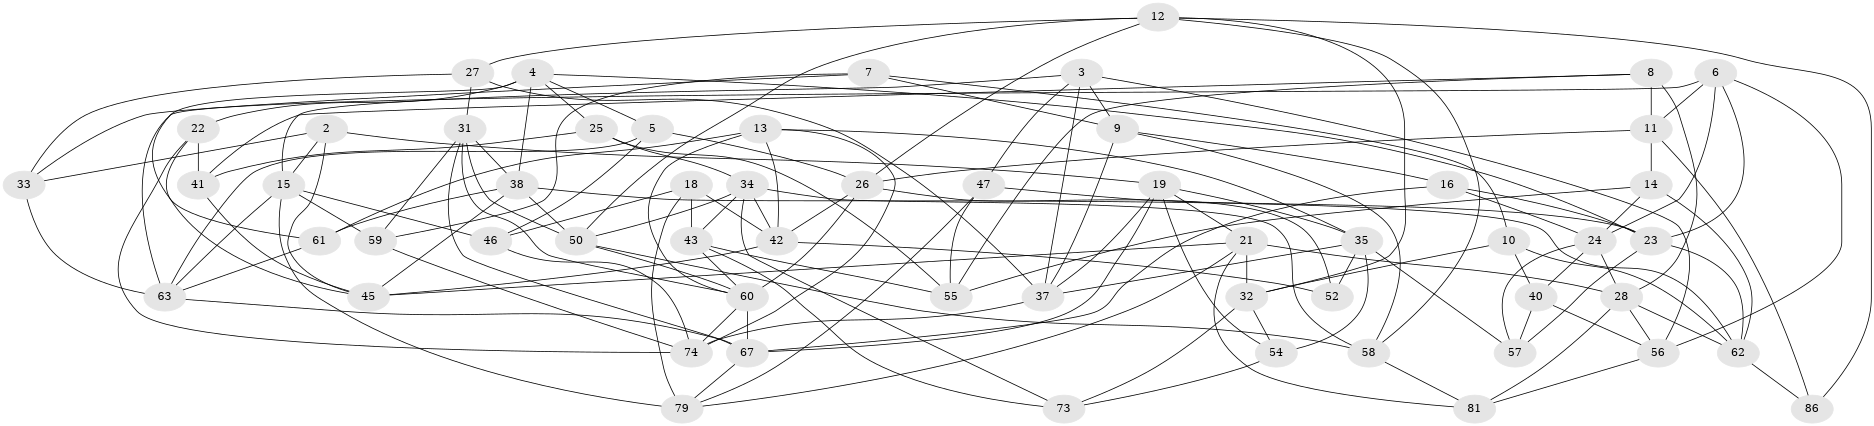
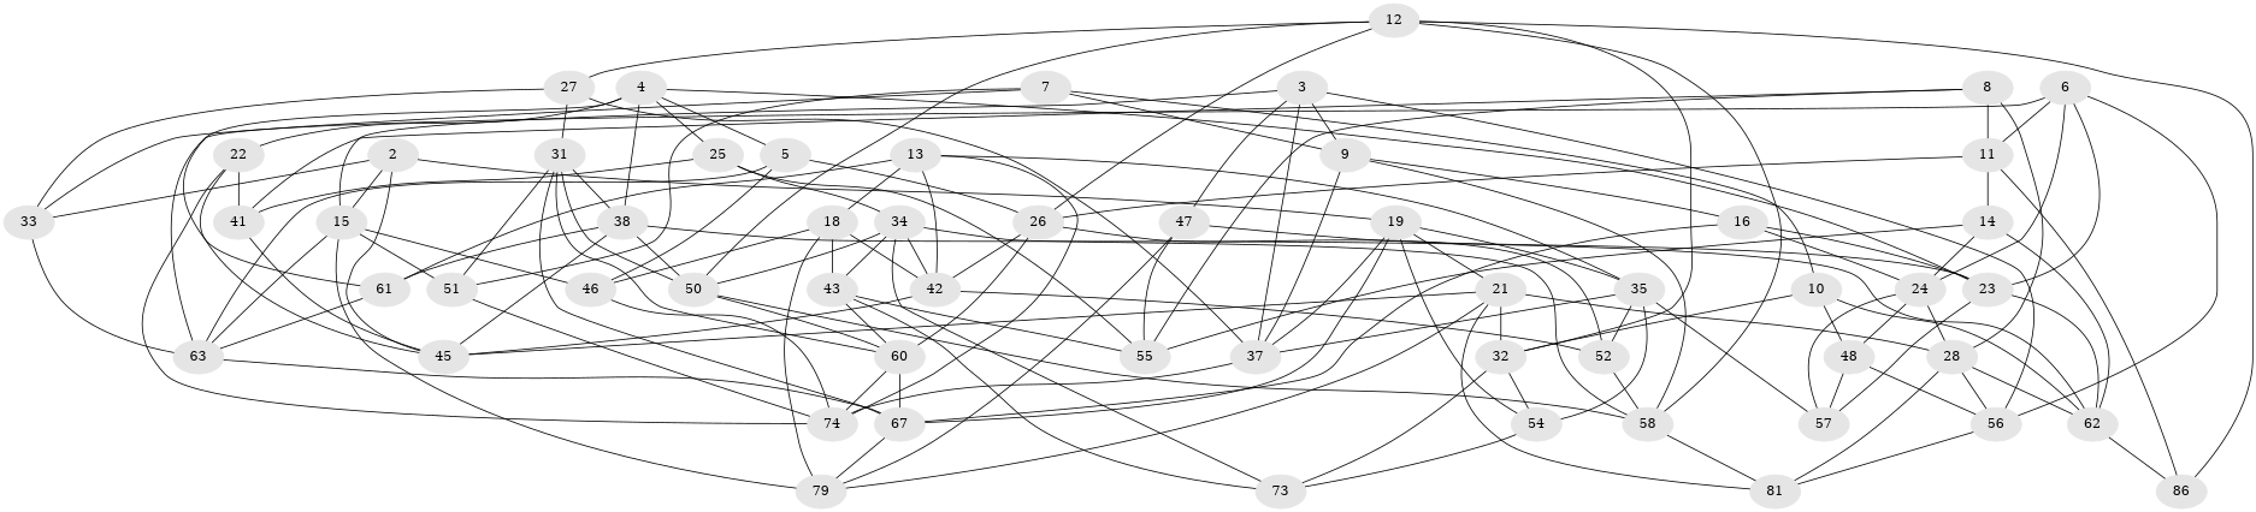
  graph {
    node [color=gray90 style=filled]
    7 [super="+92"]
    33
    9 [super="+66"]
    10
-   59
+   59 [label=51]
    8 [super="+87"]
    11 [super="+36"]
    28 [super="+80"]
    41
    55 [super="+76"]
    13 [super="+83"]
    61
    18 [super="+44"]
    35 [super="+53"]
    42 [super="+85"]
    74 [super="+82"]
    15 [super="+39"]
    46
    63 [super="+88"]
    79 [super="+84"]
    2
    19 [super="+94"]
    45 [super="+90"]
    37 [super="+51"]
    67 [super="+91"]
    21 [super="+68"]
    54
    3 [super="+20"]
    n29 [label=47]
    56 [super="+75"]
    16
    58 [super="+77"]
    23 [super="+69"]
    81
    4 [super="+29"]
    5
    22
    25
    38 [super="+47"]
    26 [super="+30"]
    62 [super="+93"]
    57
    34 [super="+49"]
    50 [super="+64"]
    52
    60 [super="+72"]
    6 [super="+65"]
    24 [super="+70"]
    14
    86
-   48 [label=40]
+   48
    32 [super="+71"]
    73
    12 [super="+78"]
    27
    31 [super="+40"]
    43 [super="+89"]
    7 -- 33
    7 -- 9 [weight=2]
    7 -- 10
    7 -- 59
    33 -- 63
    9 -- 37
    9 -- 16
    9 -- 58
    10 -- 62
    10 -- 48
    10 -- 32
    59 -- 74
    8 -- 11
    8 -- 28
    8 -- 41
    8 -- 55
    11 -- 26
    11 -- 14
    11 -- 86
    28 -- 56
    28 -- 81
    28 -- 62
    41 -- 45
    13 -- 61
-   13 -- 60
+   13 -- 18
    13 -- 35
    13 -- 42
    13 -- 74
    61 -- 63
    18 -- 42
    18 -- 46
    18 -- 79 [weight=2]
    18 -- 43
    35 -- 37
    35 -- 54
    35 -- 57
    35 -- 52
    42 -- 45
    42 -- 52
    15 -- 59
    15 -- 46
    15 -- 63
    15 -- 79
    46 -- 74
    63 -- 67
    2 -- 33
    2 -- 15
    2 -- 19
    2 -- 45
    19 -- 35
    19 -- 37
    19 -- 67
    19 -- 21
    19 -- 54
    37 -- 74
    67 -- 79
    21 -- 28
    21 -- 79
    21 -- 45
    21 -- 81
    21 -- 32
    54 -- 73
    3 -- 9
    3 -- 15
    3 -- 37
    3 -- n29
    3 -- 56 [weight=2]
    n29 -- 55
    n29 -- 79
    n29 -- 23
    56 -- 81
    16 -- 67
    16 -- 23
    16 -- 24
    58 -- 81
    23 -- 62
    23 -- 57
    4 -- 61
    4 -- 23
    4 -- 5
    4 -- 22
    4 -- 25
    4 -- 38
    5 -- 46
    5 -- 63
    5 -- 26
    22 -- 41
    22 -- 74
    22 -- 45
    25 -- 41
    25 -- 55
    25 -- 34
    38 -- 61
    38 -- 45
    38 -- 62
    38 -- 50
    26 -- 42
    26 -- 52
    26 -- 60
    62 -- 86
    34 -- 42
    34 -- 58
    34 -- 50
    34 -- 73
    34 -- 43
    50 -- 58
    50 -- 60
+   52 -- 58
    60 -- 74
    60 -- 67
    6 -- 11 [weight=2]
    6 -- 63
    6 -- 56
    6 -- 23
    6 -- 24
    24 -- 28
    24 -- 57
    24 -- 48
    14 -- 55
    14 -- 62
    14 -- 24
    48 -- 56
    48 -- 57
    32 -- 54
    32 -- 73
    12 -- 58
    12 -- 26
    12 -- 50
    12 -- 86
    12 -- 32
    12 -- 27
    27 -- 33
    27 -- 37
    27 -- 31
    31 -- 59
    31 -- 67
    31 -- 38
    31 -- 50
    31 -- 60
    43 -- 55 [weight=2]
    43 -- 60
    43 -- 73
  }
